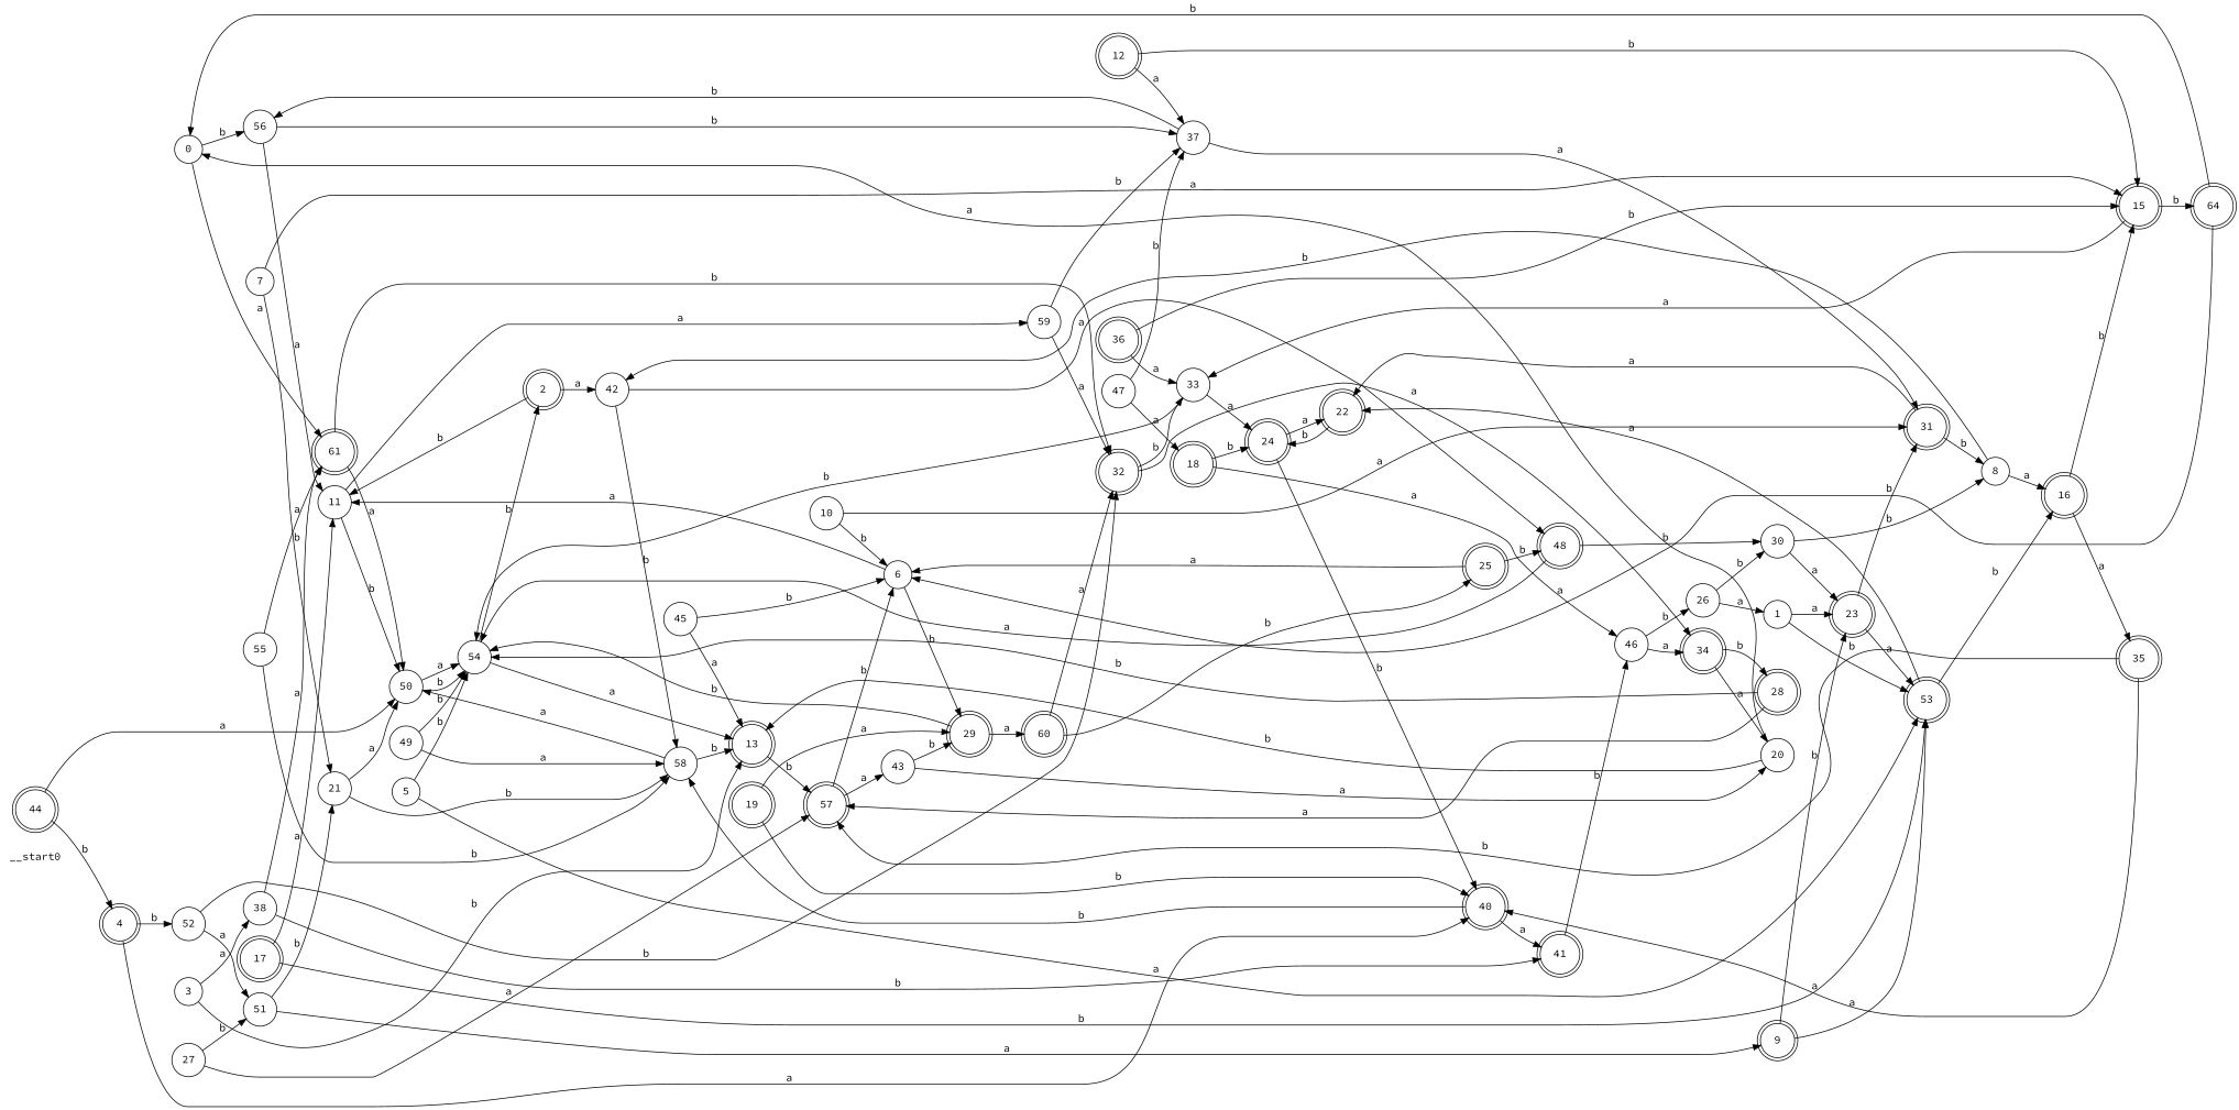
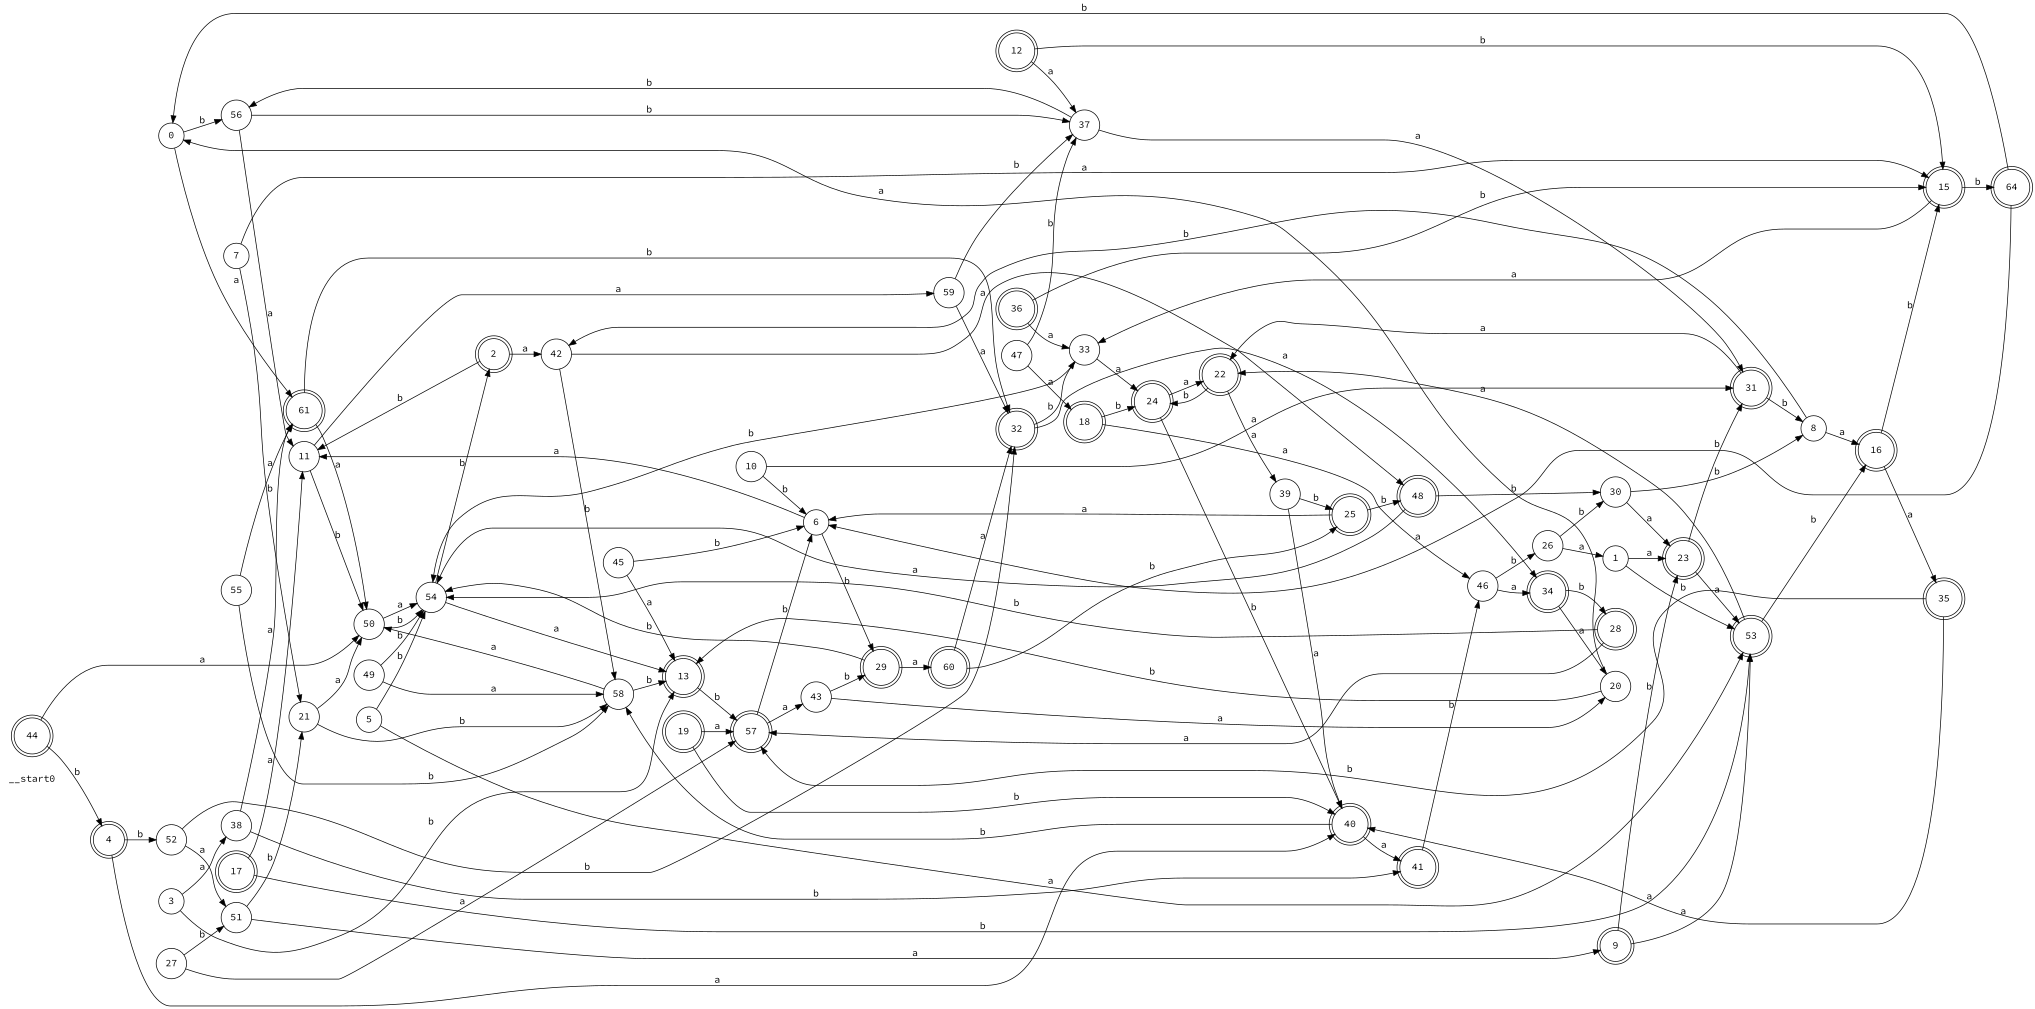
  digraph {
    fontname="Source Code Pro"
    rankdir=LR
    node [fontname="Source Code Pro" shape=circle color=black fillcolor=white style=filled]
    edge [fontname="Source Code Pro"]
    __start0 [shape=none color="" fillcolor="" style=""]
    n2 [label=0]
    n3 [label=56]
    n4 [label=61 shape=doublecircle style="rounded,filled"]
    n5 [label=11]
    n6 [label=37]
    n7 [label=50]
    n8 [label=32 shape=doublecircle style="rounded,filled"]
    n9 [label=1]
    n10 [label=23 shape=doublecircle style="rounded,filled"]
    n11 [label=53 shape=doublecircle style="rounded,filled"]
    n12 [label=31 shape=doublecircle style="rounded,filled"]
    n13 [label=16 shape=doublecircle style="rounded,filled"]
    n14 [label=22 shape=doublecircle style="rounded,filled"]
    n15 [label=2 shape=doublecircle style="rounded,filled"]
    n16 [label=42]
    n17 [label=59]
    n18 [label=58]
    n19 [label=48 shape=doublecircle style="rounded,filled"]
    n20 [label=3]
    n21 [label=13 shape=doublecircle style="rounded,filled"]
    n22 [label=38]
    n23 [label=57 shape=doublecircle style="rounded,filled"]
    n24 [label=41 shape=doublecircle style="rounded,filled"]
    n25 [label=4 shape=doublecircle style="rounded,filled"]
    n26 [label=40 shape=doublecircle style="rounded,filled"]
    n27 [label=52]
    n28 [label=51]
    n29 [label=5]
    n30 [label=54]
    n31 [label=6]
    n32 [label=29 shape=doublecircle style="rounded,filled"]
    n33 [label=60 shape=doublecircle style="rounded,filled"]
    n34 [label=7]
    n35 [label=15 shape=doublecircle style="rounded,filled"]
    n36 [label=21]
    n37 [label=64 shape=doublecircle style="rounded,filled"]
    n38 [label=33]
    n39 [label=8]
    n40 [label=35 shape=doublecircle style="rounded,filled"]
    n41 [label=9 shape=doublecircle style="rounded,filled"]
    n42 [label=10]
    n43 [label=12 shape=doublecircle style="rounded,filled"]
    n44 [label=44 shape=doublecircle style="rounded,filled"]
    n45 [label=43]
    n46 [label=24 shape=doublecircle style="rounded,filled"]
    n47 [label=17 shape=doublecircle style="rounded,filled"]
    n48 [label=18 shape=doublecircle style="rounded,filled"]
    n49 [label=46]
    n50 [label=26]
    n51 [label=34 shape=doublecircle style="rounded,filled"]
    n52 [label=19 shape=doublecircle style="rounded,filled"]
    n53 [label=20]
+   n54 [label=39]
    n55 [label=25 shape=doublecircle style="rounded,filled"]
    n56 [label=30]
    n57 [label=27]
    n58 [label=28 shape=doublecircle style="rounded,filled"]
    n59 [label=36 shape=doublecircle style="rounded,filled"]
    n60 [label=55]
    n61 [label=45]
    n62 [label=47]
    n63 [label=49]
    n2 -> n3 [label=b]
    n2 -> n4 [label=a]
    n3 -> n5 [label=a]
    n3 -> n6 [label=b]
    n4 -> n7 [label=a]
    n4 -> n8 [label=b]
    n5 -> n7 [label=b]
    n5 -> n17 [label=a]
    n6 -> n3 [label=b]
    n6 -> n12 [label=a]
    n7 -> n30 [label=a]
    n7 -> n30 [label=b]
    n8 -> n38 [label=b]
    n8 -> n51 [label=a]
    n9 -> n10 [label=a]
    n9 -> n11 [label=b]
    n10 -> n11 [label=a]
    n10 -> n12 [label=b]
    n11 -> n13 [label=b]
    n11 -> n14 [label=a]
    n12 -> n14 [label=a]
    n12 -> n39 [label=b]
    n13 -> n35 [label=b]
    n13 -> n40 [label=a]
    n14 -> n46 [label=b]
+   n14 -> n54 [label=a]
    n15 -> n5 [label=b]
    n15 -> n16 [label=a]
    n16 -> n18 [label=b]
    n16 -> n19 [label=a]
    n17 -> n6 [label=b]
    n17 -> n8 [label=a]
    n18 -> n7 [label=a]
    n18 -> n21 [label=b]
    n19 -> n30 [label=a]
    n19 -> n56 [label=b]
    n20 -> n21 [label=b]
    n20 -> n22 [label=a]
    n21 -> n23 [label=b]
    n22 -> n4 [label=a]
    n22 -> n24 [label=b]
    n23 -> n31 [label=b]
    n23 -> n45 [label=a]
    n24 -> n49 [label=b]
    n25 -> n26 [label=a]
    n25 -> n27 [label=b]
    n26 -> n18 [label=b]
    n26 -> n24 [label=a]
    n27 -> n8 [label=b]
    n27 -> n28 [label=a]
    n28 -> n36 [label=b]
    n28 -> n41 [label=a]
    n29 -> n11 [label=a]
    n29 -> n30 [label=b]
    n30 -> n15 [label=b]
    n30 -> n21 [label=a]
    n31 -> n5 [label=a]
    n31 -> n32 [label=b]
    n32 -> n30 [label=b]
    n32 -> n33 [label=a]
    n33 -> n8 [label=a]
    n33 -> n55 [label=b]
    n34 -> n35 [label=a]
    n34 -> n36 [label=b]
    n35 -> n37 [label=b]
    n35 -> n38 [label=a]
    n36 -> n7 [label=a]
    n36 -> n18 [label=b]
    n37 -> n2 [label=b]
    n37 -> n31 [label=a]
    n38 -> n30 [label=b]
    n38 -> n46 [label=a]
    n39 -> n13 [label=a]
    n39 -> n16 [label=b]
    n40 -> n23 [label=b]
    n40 -> n26 [label=a]
    n41 -> n10 [label=b]
    n41 -> n11 [label=a]
    n42 -> n12 [label=a]
    n42 -> n31 [label=b]
    n43 -> n6 [label=a]
    n43 -> n35 [label=b]
    n44 -> n7 [label=a]
    n44 -> n25 [label=b]
    n45 -> n32 [label=b]
    n45 -> n53 [label=a]
    n46 -> n14 [label=a]
    n46 -> n26 [label=b]
    n47 -> n5 [label=a]
    n47 -> n11 [label=b]
    n48 -> n46 [label=b]
    n48 -> n49 [label=a]
    n49 -> n50 [label=b]
    n49 -> n51 [label=a]
    n50 -> n9 [label=a]
    n50 -> n56 [label=b]
    n51 -> n53 [label=a]
    n51 -> n58 [label=b]
    n52 -> n26 [label=b]
-   n52 -> n32 [label=a]
+   n52 -> n23 [label=a]
    n53 -> n2 [label=a]
    n53 -> n21 [label=b]
+   n54 -> n26 [label=a]
+   n54 -> n55 [label=b]
    n55 -> n19 [label=b]
    n55 -> n31 [label=a]
    n56 -> n10 [label=a]
    n56 -> n39 [label=b]
    n57 -> n23 [label=a]
    n57 -> n28 [label=b]
    n58 -> n23 [label=a]
    n58 -> n30 [label=b]
    n59 -> n35 [label=b]
    n59 -> n38 [label=a]
    n60 -> n4 [label=a]
    n60 -> n18 [label=b]
    n61 -> n21 [label=a]
    n61 -> n31 [label=b]
    n62 -> n6 [label=b]
    n62 -> n48 [label=a]
    n63 -> n18 [label=a]
    n63 -> n30 [label=b]
  }
